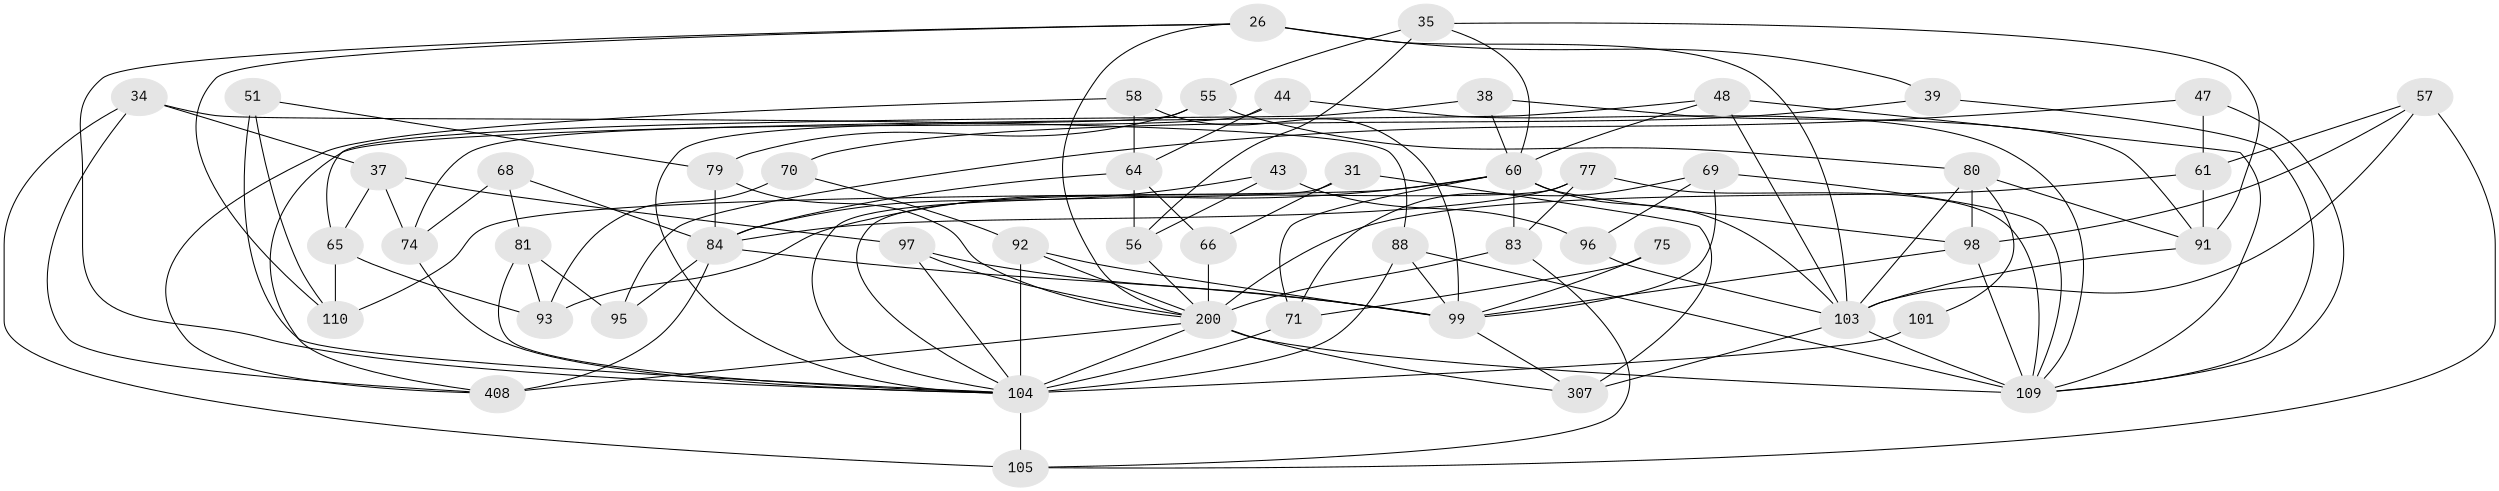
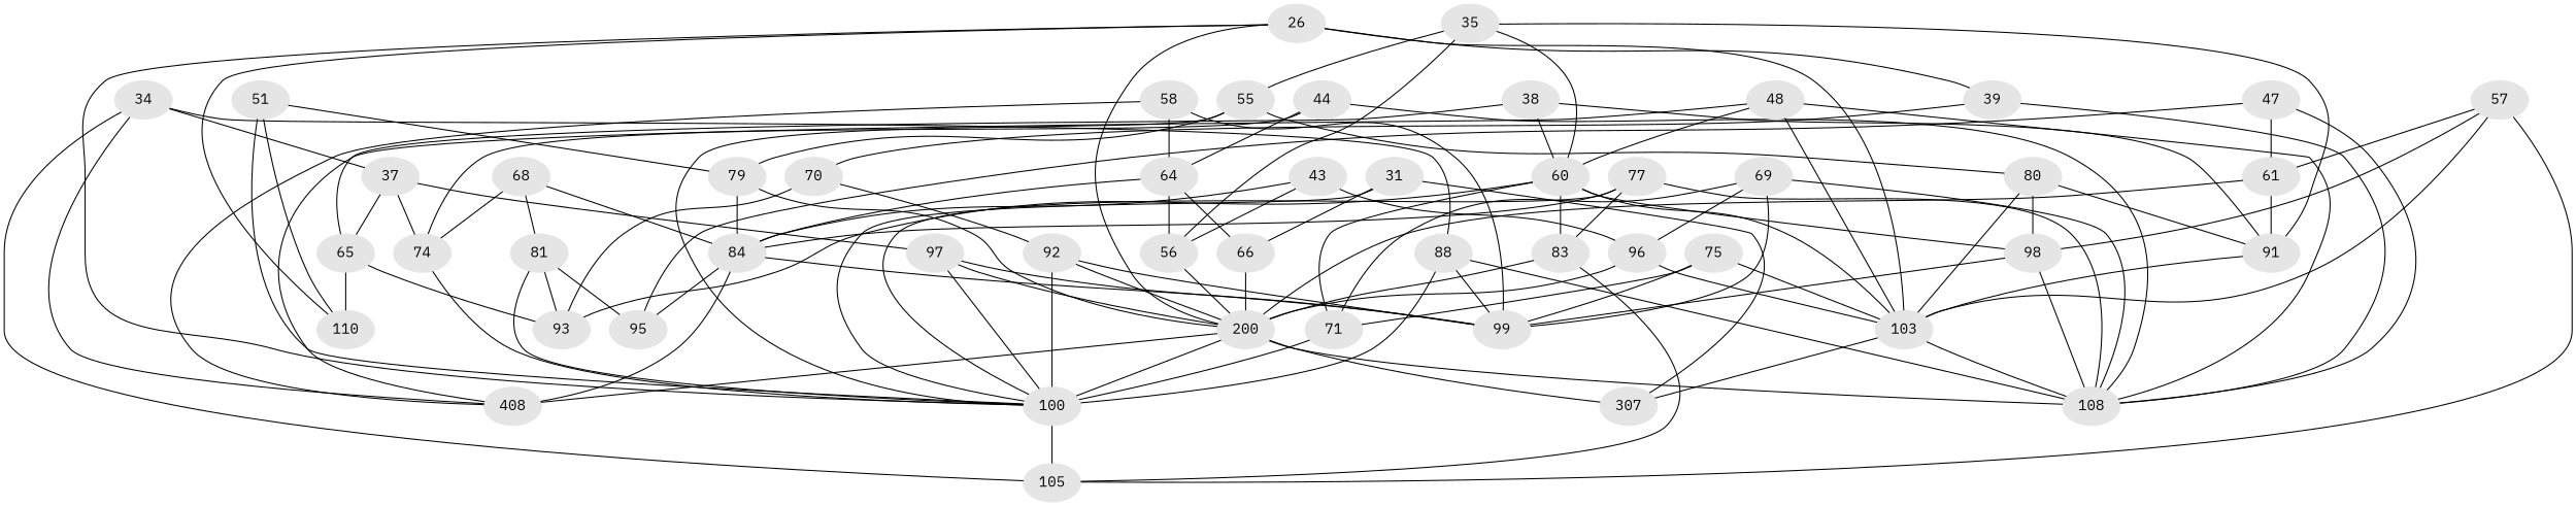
  graph {
    fontname="IBM Plex Mono"
    node [color=gray90 fontname="IBM Plex Mono" style=filled]
    edge [fontname="IBM Plex Mono"]
    26 [super="+2"]
    39
    n3 [label=200 super="+89+20+94+42"]
    103 [super="+50+102"]
-   104 [super="+10+27+73+85"]
+   104 [super="+10+27+73+85" label=100]
    110 [super="+35"]
    70
-   109 [super="+106"]
+   109 [super="+106" label=108]
    n9 [label=307]
    n10 [label=408 super="+71"]
    105 [super="+36"]
    n12 [label=35]
    55
    60 [super="+33+59"]
    n15 [label=56 super="+1"]
    91 [super="+29"]
    79
    80 [super="+49"]
    98 [super="+62"]
    n20 [label=71]
    83
    93
    31
    66
    34
    37
    88 [super="+23"]
    65
    74 [super="+4"]
    97 [super="+28"]
    99 [super="+82+25"]
    38
    92 [super="+72"]
    43
    84 [super="+40"]
    96 [super="+41"]
    95
    64 [super="+54"]
    44
    47
    61
    48 [super="+6+9"]
    51
-   101 [super="+87"]
    57
    58
    75
    81 [super="+56"]
    68
    69
    77
    26 -- 39 [weight=2]
    26 -- n3
    26 -- 103
    26 -- 104
    26 -- 110
    39 -- 70
    39 -- 109
    n3 -- 104
    n3 -- 109 [weight=3]
    n3 -- n9
    n3 -- n10
    103 -- 109 [weight=2]
    103 -- n9
    104 -- 105 [weight=2]
    70 -- 93
    70 -- 92
    n12 -- 55
    n12 -- 60
    n12 -- n15
    n12 -- 91
    55 -- 104
    55 -- 79
    55 -- 80
    60 -- 103
-   60 -- 110
    60 -- 98
    60 -- n20
    60 -- 83
    60 -- 93
    n15 -- n3 [weight=2]
    91 -- 103
    79 -- n3
    79 -- 84
    80 -- 103 [weight=2]
    80 -- 91
    80 -- 98 [weight=2]
-   80 -- 101 [weight=2]
    98 -- 109
    98 -- 99
    n20 -- 104
    83 -- n3
    83 -- 105
    31 -- 104
    31 -- n9
    31 -- 66
    66 -- n3
    34 -- n10
    34 -- 105
    34 -- 37
    34 -- 88
    37 -- 65
    37 -- 74
    37 -- 97
    88 -- 104
    88 -- 109
    88 -- 99
    65 -- 110
    65 -- 93
    74 -- 104
    97 -- n3
    97 -- 104
    97 -- 99
-   99 -- n9
    38 -- 60
    38 -- 91 [weight=2]
    38 -- 65
    92 -- n3
    92 -- 104 [weight=3]
    92 -- 99
    43 -- n15
    43 -- 84
    43 -- 96 [weight=2]
    84 -- n10 [weight=2]
    84 -- 99
    84 -- 95
+   96 -- n3 [weight=2]
    96 -- 103
    64 -- n15 [weight=2]
    64 -- 66
    64 -- 84
    44 -- 109
    44 -- 74 [weight=2]
    44 -- 64
    47 -- 109
    47 -- 95
    47 -- 61
    61 -- n3
    61 -- 91
    48 -- 103
    48 -- 109 [weight=3]
    48 -- n10
    48 -- 60 [weight=3]
    51 -- 104
    51 -- 110
    51 -- 79
-   101 -- 104 [weight=4]
    57 -- 103
    57 -- 105
    57 -- 98
    57 -- 61
    58 -- n10
    58 -- 99
    58 -- 64
+   75 -- 103
    75 -- n20
    75 -- 99
    81 -- 104 [weight=2]
    81 -- 93
    81 -- 95
    68 -- 74 [weight=2]
    68 -- 84
    68 -- 81
    69 -- 109
    69 -- n20
    69 -- 99
    69 -- 96
    77 -- 104
    77 -- 109
    77 -- 83
    77 -- 84
  }
